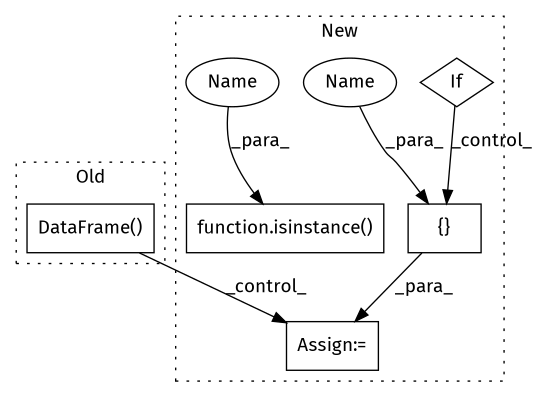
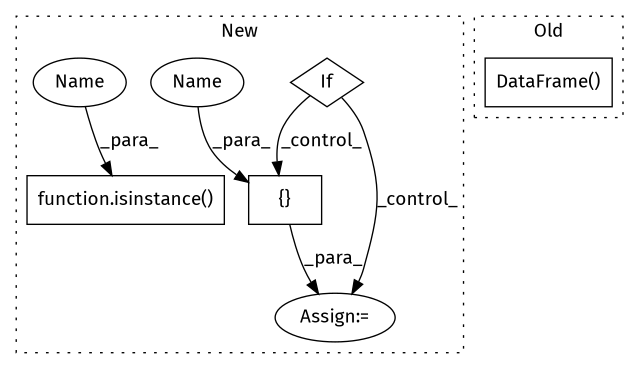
  digraph {
    fontname="Fira Sans"
    node [a=75 fontname="Fira Sans" l=3 shape=box]
    edge [fontname="Fira Sans"]
    n1 [l="11,1" label="function.isinstance()" s="6670,6695"]
    n2 [a=96 label=If s=6667 shape=diamond]
    n3 [a=59 l="1,0" label="{}" s="6718,6728"]
-   n4 [a=68 label="Assign:=" s=6715]
+   n4 [a=68 label="Assign:=" s=6715 shape=ellipse]
    n5 [a=87 l=9 label=Name s=6719 shape=ellipse]
    n6 [a=87 l=9 label=Name s=6681 shape=ellipse]
    n7 [l="32,14" label="DataFrame()" s="5446,5559"]
    subgraph cluster_1 {
      label=New
      style=dotted
      n1
      n2
      n3
      n4
      n5
      n6
    }
    subgraph cluster_2 {
      label=Old
      style=dotted
      n7
    }
    n2 -> n3 [label=_control_]
-   n7 -> n4 [label=_control_]
+   n2 -> n4 [label=_control_]
    n3 -> n4 [label=_para_]
    n5 -> n3 [label=_para_]
    n6 -> n1 [label=_para_]
  }
